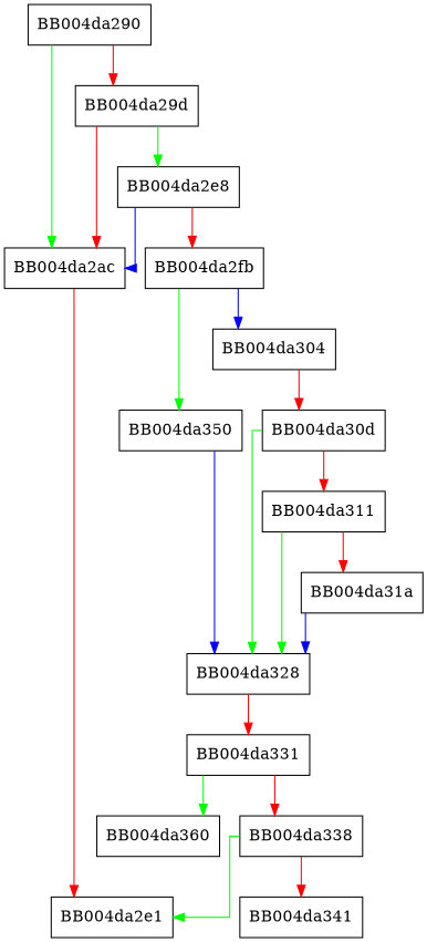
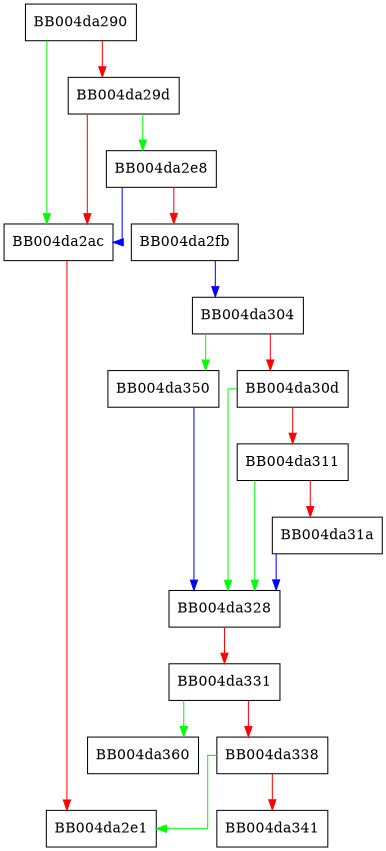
  digraph {
    splines=ortho
    node [shape=box]
    edge [color=red]
    BB004da290
    BB004da2ac
    BB004da29d
    BB004da2e1
    BB004da2e8
    BB004da2fb
    BB004da304
    BB004da350
    BB004da30d
    BB004da328
    BB004da311
    BB004da331
    BB004da31a
    BB004da360
    BB004da338
    BB004da341
    BB004da290 -> BB004da2ac [color=green]
    BB004da290 -> BB004da29d
    BB004da2ac -> BB004da2e1
    BB004da29d -> BB004da2ac
    BB004da29d -> BB004da2e8 [color=green]
    BB004da2e8 -> BB004da2ac [color=blue]
    BB004da2e8 -> BB004da2fb
    BB004da2fb -> BB004da304 [color=blue]
-   BB004da2fb -> BB004da350 [color=green]
+   BB004da304 -> BB004da350 [color=green]
    BB004da304 -> BB004da30d
    BB004da350 -> BB004da328 [color=blue]
    BB004da30d -> BB004da328 [color=green]
    BB004da30d -> BB004da311
    BB004da328 -> BB004da331
    BB004da311 -> BB004da328 [color=green]
    BB004da311 -> BB004da31a
    BB004da331 -> BB004da360 [color=green]
    BB004da331 -> BB004da338
    BB004da31a -> BB004da328 [color=blue]
    BB004da338 -> BB004da2e1 [color=green]
    BB004da338 -> BB004da341
  }
